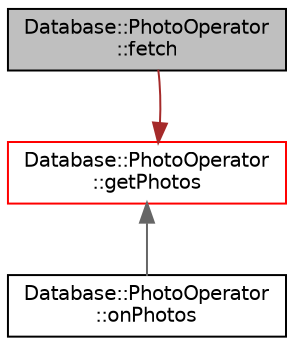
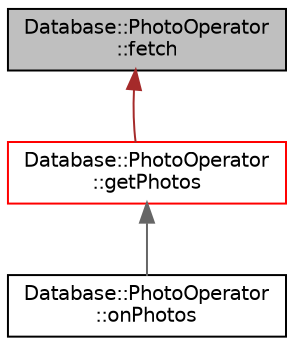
  digraph {
    rankdir=TB
    node [color=black fillcolor=white fontname=Helvetica fontsize=10 shape=record style=filled]
    edge [dir=back fontname=Helvetica fontsize=10 labelfontname=Helvetica labelfontsize=10 style=solid]
    n1 [fillcolor=grey75 fontcolor=black height=0.2 label="Database::PhotoOperator\l::fetch" width=0.4]
    n2 [color=red height=0.2 label="Database::PhotoOperator\l::getPhotos" width=0.4]
    n3 [height=0.2 label="Database::PhotoOperator\l::onPhotos" width=0.4]
-   n2 -> n1 [color=brown]
+   n1 -> n2 [color=brown]
    n2 -> n3 [color=gray40]
  }
